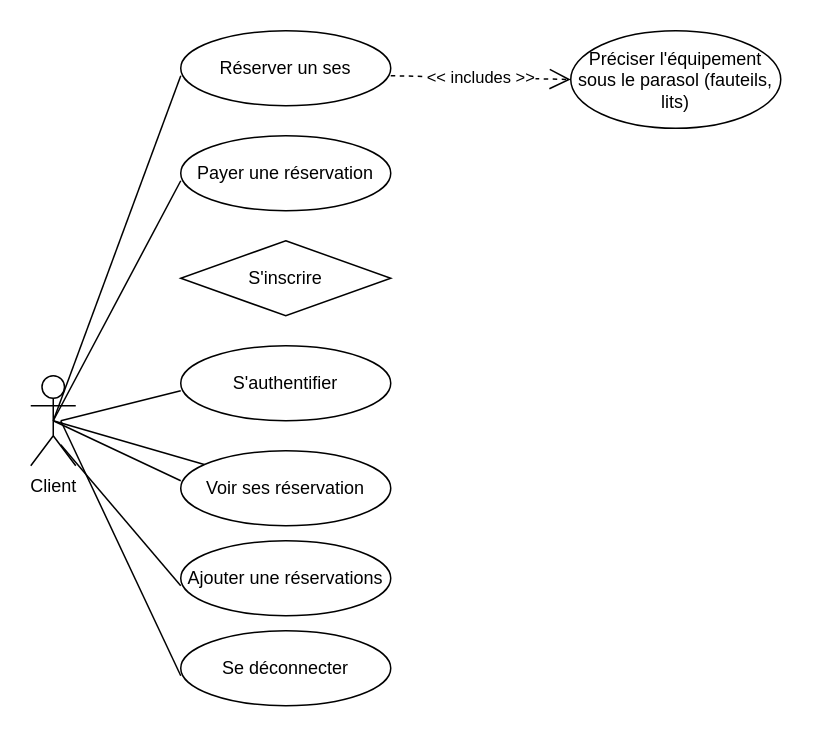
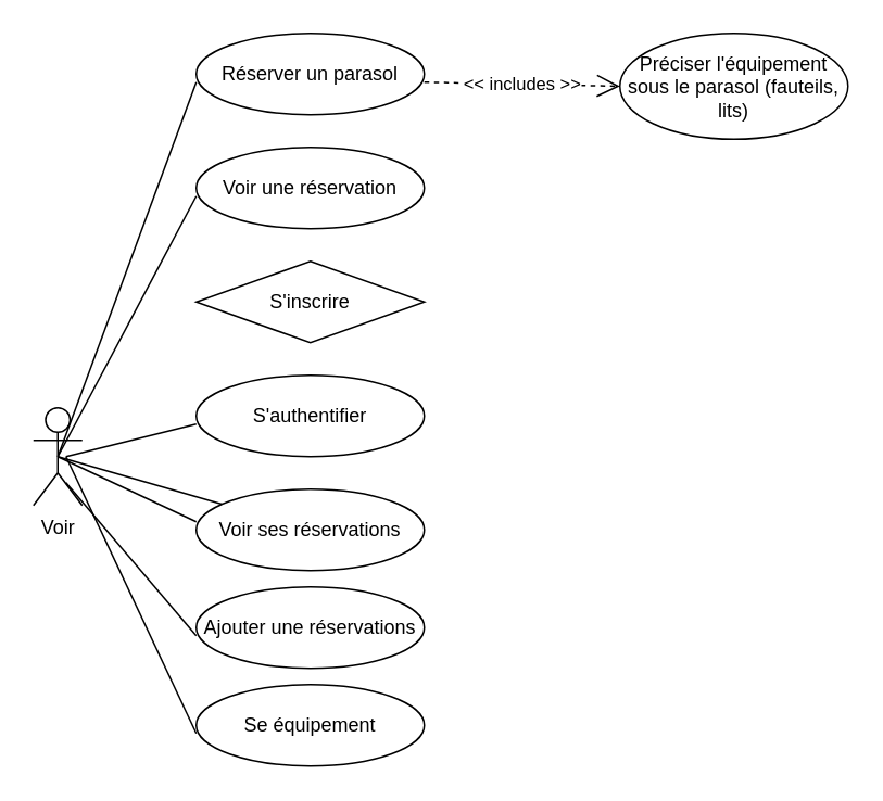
  <mxCell id="0" />
  <mxCell id="1" parent="0" />
- <mxCell id="2" value="Réserver un ses" style="ellipse;whiteSpace=wrap;html=1;" parent="1" vertex="1"><mxGeometry x="120" y="20" width="140" height="50" as="geometry" /></mxCell>
- <mxCell id="3" value="Payer une réservation" style="ellipse;whiteSpace=wrap;html=1;" parent="1" vertex="1"><mxGeometry x="120" y="90" width="140" height="50" as="geometry" /></mxCell>
+ <mxCell id="2" value="Réserver un parasol" style="ellipse;whiteSpace=wrap;html=1;" parent="1" vertex="1"><mxGeometry x="120" y="20" width="140" height="50" as="geometry" /></mxCell>
+ <mxCell id="3" value="Voir une réservation" style="ellipse;whiteSpace=wrap;html=1;" parent="1" vertex="1"><mxGeometry x="120" y="90" width="140" height="50" as="geometry" /></mxCell>
  <mxCell id="4" value="Préciser l'équipement sous le parasol (fauteils, lits)" style="ellipse;whiteSpace=wrap;html=1;" parent="1" vertex="1"><mxGeometry x="380" y="20" width="140" height="65" as="geometry" /></mxCell>
  <mxCell id="5" value="S'inscrire" style="rhombus;whiteSpace=wrap;html=1;" parent="1" vertex="1"><mxGeometry x="120" y="160" width="140" height="50" as="geometry" /></mxCell>
  <mxCell id="6" value="S'authentifier" style="ellipse;whiteSpace=wrap;html=1;" parent="1" vertex="1"><mxGeometry x="120" y="230" width="140" height="50" as="geometry" /></mxCell>
- <mxCell id="7" value="Voir ses réservation" style="ellipse;whiteSpace=wrap;html=1;" parent="1" vertex="1"><mxGeometry x="120" y="300" width="140" height="50" as="geometry" /></mxCell>
- <mxCell id="8" value="Client" style="shape=umlActor;verticalLabelPosition=bottom;verticalAlign=top;html=1;" parent="1" vertex="1"><mxGeometry x="20" y="250" width="30" height="60" as="geometry" /></mxCell>
+ <mxCell id="7" value="Voir ses réservations" style="ellipse;whiteSpace=wrap;html=1;" parent="1" vertex="1"><mxGeometry x="120" y="300" width="140" height="50" as="geometry" /></mxCell>
+ <mxCell id="8" value="Voir" style="shape=umlActor;verticalLabelPosition=bottom;verticalAlign=top;html=1;" parent="1" vertex="1"><mxGeometry x="20" y="250" width="30" height="60" as="geometry" /></mxCell>
  <mxCell id="9" value="Ajouter une réservations" style="ellipse;whiteSpace=wrap;html=1;" parent="1" vertex="1"><mxGeometry x="120" y="360" width="140" height="50" as="geometry" /></mxCell>
- <mxCell id="10" value="Se déconnecter" style="ellipse;whiteSpace=wrap;html=1;" parent="1" vertex="1"><mxGeometry x="120" y="420" width="140" height="50" as="geometry" /></mxCell>
+ <mxCell id="10" value="Se équipement" style="ellipse;whiteSpace=wrap;html=1;" parent="1" vertex="1"><mxGeometry x="120" y="420" width="140" height="50" as="geometry" /></mxCell>
  <mxCell id="11" value="" style="endArrow=none;html=1;rounded=0;exitX=0.5;exitY=0.5;exitDx=0;exitDy=0;exitPerimeter=0;" parent="1" source="8" edge="1"><mxGeometry width="50" height="50" relative="1" as="geometry"><mxPoint x="70" y="100" as="sourcePoint" /><mxPoint x="120" y="50" as="targetPoint" /></mxGeometry></mxCell>
  <mxCell id="12" value="" style="endArrow=none;html=1;rounded=0;exitX=0.5;exitY=0.5;exitDx=0;exitDy=0;exitPerimeter=0;" parent="1" source="8" edge="1"><mxGeometry width="50" height="50" relative="1" as="geometry"><mxPoint x="70" y="170" as="sourcePoint" /><mxPoint x="120" y="120" as="targetPoint" /></mxGeometry></mxCell>
  <mxCell id="13" value="" style="endArrow=none;html=1;rounded=0;exitX=0.5;exitY=0.5;exitDx=0;exitDy=0;exitPerimeter=0;" parent="1" source="8" target="7" edge="1"><mxGeometry width="50" height="50" relative="1" as="geometry"><mxPoint x="100" y="250" as="sourcePoint" /><mxPoint x="150" y="200" as="targetPoint" /></mxGeometry></mxCell>
  <mxCell id="14" value="" style="endArrow=none;html=1;rounded=0;" parent="1" edge="1"><mxGeometry width="50" height="50" relative="1" as="geometry"><mxPoint x="40" y="280" as="sourcePoint" /><mxPoint x="120" y="260" as="targetPoint" /></mxGeometry></mxCell>
  <mxCell id="15" value="" style="endArrow=none;html=1;rounded=0;exitX=0.5;exitY=0.5;exitDx=0;exitDy=0;exitPerimeter=0;" parent="1" source="8" edge="1"><mxGeometry width="50" height="50" relative="1" as="geometry"><mxPoint x="70" y="370" as="sourcePoint" /><mxPoint x="120" y="320" as="targetPoint" /></mxGeometry></mxCell>
  <mxCell id="16" value="" style="endArrow=none;html=1;rounded=0;exitX=0.667;exitY=0.767;exitDx=0;exitDy=0;exitPerimeter=0;" parent="1" source="8" edge="1"><mxGeometry width="50" height="50" relative="1" as="geometry"><mxPoint x="70" y="440" as="sourcePoint" /><mxPoint x="120" y="390" as="targetPoint" /></mxGeometry></mxCell>
  <mxCell id="17" value="" style="endArrow=none;html=1;rounded=0;" parent="1" edge="1"><mxGeometry width="50" height="50" relative="1" as="geometry"><mxPoint x="40" y="280" as="sourcePoint" /><mxPoint x="120" y="450" as="targetPoint" /></mxGeometry></mxCell>
  <mxCell id="18" value="&amp;lt;&amp;lt; includes &amp;gt;&amp;gt;" style="endArrow=open;endSize=12;dashed=1;html=1;rounded=0;entryX=0;entryY=0.5;entryDx=0;entryDy=0;" parent="1" target="4" edge="1"><mxGeometry width="160" relative="1" as="geometry"><mxPoint x="260" y="50" as="sourcePoint" /><mxPoint x="420" y="50" as="targetPoint" /></mxGeometry></mxCell>
